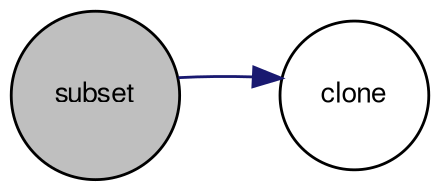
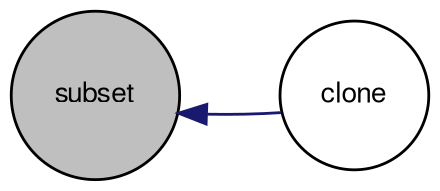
  digraph {
    rankdir=LR
    node [color=black fontname=FreeSans fontsize=10 shape=circle]
    n1 [fillcolor=grey75 fontcolor=black height=0.2 label=subset style=filled width=0.4]
    n2 [height=0.2 label=clone width=0.4]
-   n2 -> n1 [color=midnightblue dir=back fontname=FreeSans fontsize=10 labelfontname=FreeSans labelfontsize=10 style=solid]
+   n1 -> n2 [color=midnightblue dir=back fontname=FreeSans fontsize=10 labelfontname=FreeSans labelfontsize=10 style=solid]
  }
